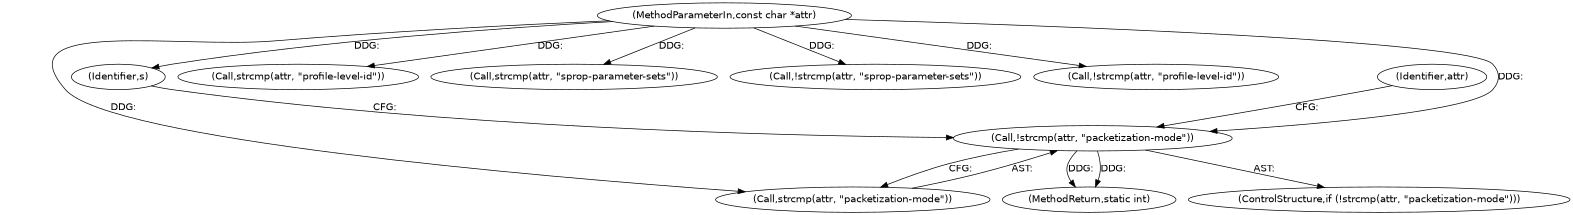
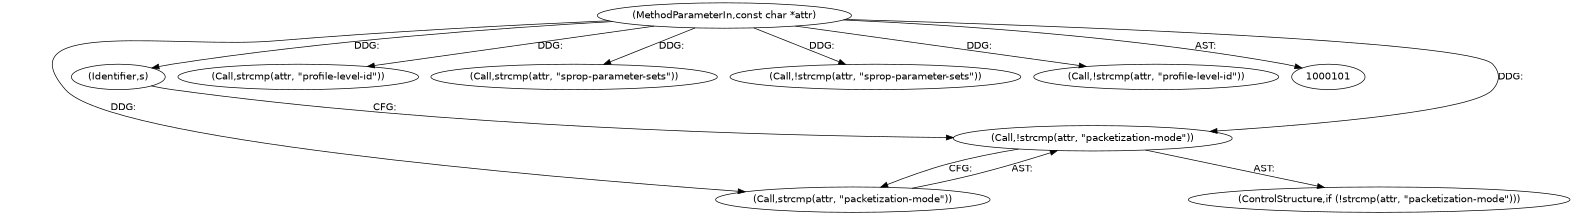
  digraph {
    fontname="DejaVu Sans"
    node [fontname="DejaVu Sans"]
    edge [fontname="DejaVu Sans"]
    n1 [label="(Call,!strcmp(attr, \"packetization-mode\"))"]
-   n2 [label="(MethodReturn,static int)"]
    n3 [label="(Call,strcmp(attr, \"packetization-mode\"))"]
    n4 [label="(ControlStructure,if (!strcmp(attr, \"packetization-mode\")))"]
    n5 [label="(MethodParameterIn,const char *attr)"]
    n6 [label="(Call,strcmp(attr, \"profile-level-id\"))"]
    n7 [label="(Call,strcmp(attr, \"sprop-parameter-sets\"))"]
    n8 [label="(Call,!strcmp(attr, \"sprop-parameter-sets\"))"]
    n9 [label="(Call,!strcmp(attr, \"profile-level-id\"))"]
+   1000101
    n11 [label="(Identifier,s)"]
-   n12 [label="(Identifier,attr)"]
-   n1 -> n2 [label="DDG: "]
-   n1 -> n2 [label="DDG: "]
    n1 -> n3 [label="CFG: "]
    n1 -> n4 [label="AST: "]
    n3 -> n1 [label="AST: "]
    n5 -> n1 [label="DDG: "]
    n5 -> n3 [label="DDG: "]
    n5 -> n6 [label="DDG: "]
    n5 -> n7 [label="DDG: "]
    n5 -> n8 [label="DDG: "]
    n5 -> n9 [label="DDG: "]
+   n5 -> 1000101 [label="AST: "]
    n5 -> n11 [label="DDG: "]
    n11 -> n1 [label="CFG: "]
-   n12 -> n1 [label="CFG: "]
  }
